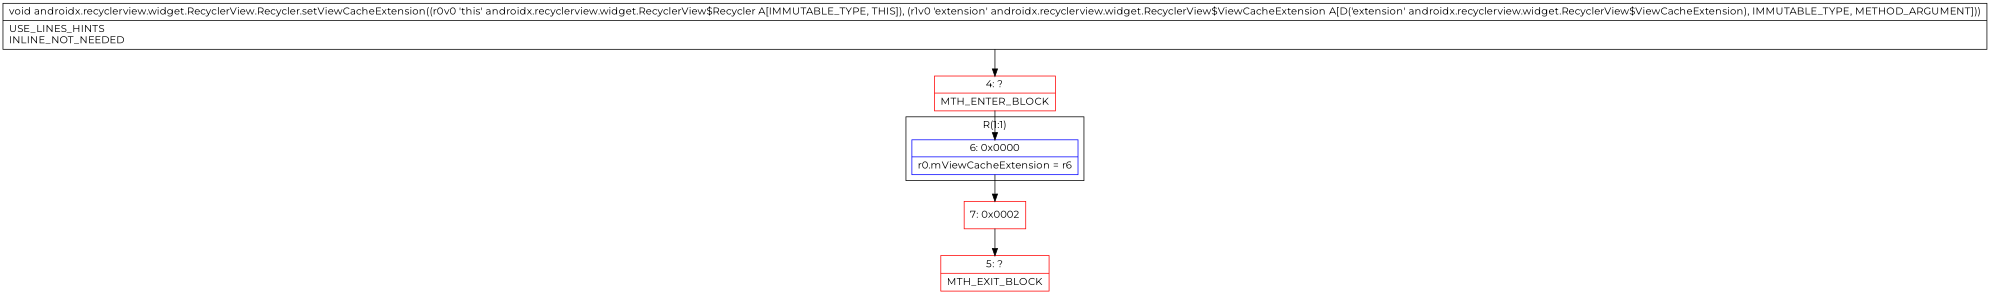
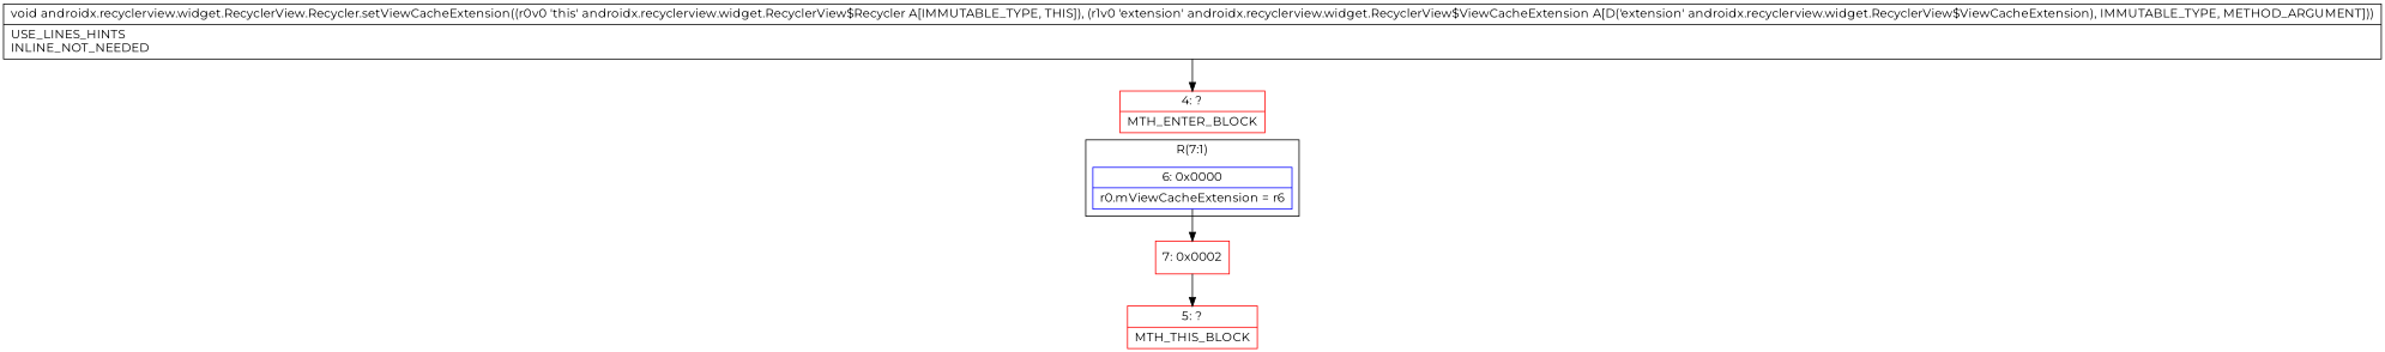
  digraph {
    fontname=Montserrat
    node [color=red fontname=Montserrat shape=record]
    edge [fontname=Montserrat]
    n1 [color=blue label="{6\:\ 0x0000|r0.mViewCacheExtension = r6\l}"]
    n2 [label="{7\:\ 0x0002}"]
-   n3 [label="{5\:\ ?|MTH_EXIT_BLOCK\l}"]
+   n3 [label="{5\:\ ?|MTH_THIS_BLOCK\l}"]
    n4 [label="{4\:\ ?|MTH_ENTER_BLOCK\l}"]
    n5 [label="{void androidx.recyclerview.widget.RecyclerView.Recycler.setViewCacheExtension((r0v0 'this' androidx.recyclerview.widget.RecyclerView$Recycler A[IMMUTABLE_TYPE, THIS]), (r1v0 'extension' androidx.recyclerview.widget.RecyclerView$ViewCacheExtension A[D('extension' androidx.recyclerview.widget.RecyclerView$ViewCacheExtension), IMMUTABLE_TYPE, METHOD_ARGUMENT]))  | USE_LINES_HINTS\lINLINE_NOT_NEEDED\l}" color=""]
    subgraph cluster_1 {
-     label="R(1:1)"
+     label="R(7:1)"
      n1
    }
    n1 -> n2
    n2 -> n3
-   n4 -> n1
    n5 -> n4
  }
